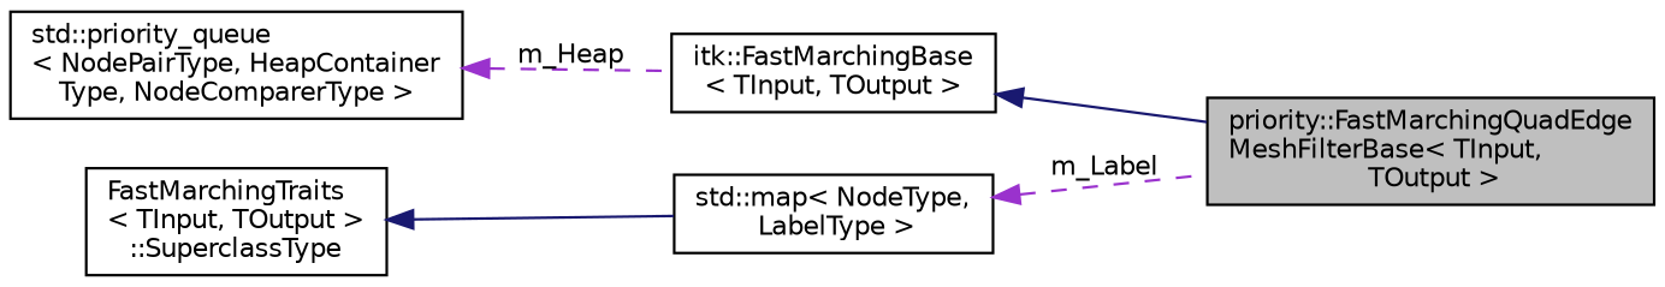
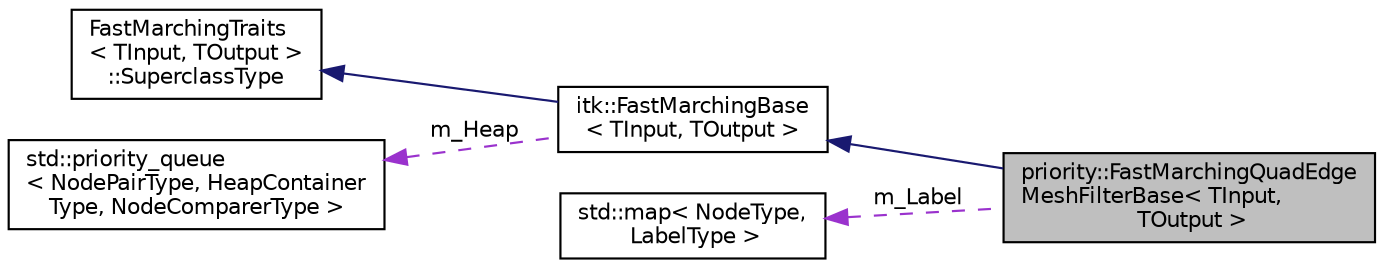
  digraph {
    rankdir=LR
    node [color=black fillcolor=white fontname=Helvetica fontsize=10 shape=record style=filled]
    edge [color=midnightblue dir=back fontname=Helvetica fontsize=10 labelfontname=Helvetica labelfontsize=10 style=solid]
    n1 [fillcolor=grey75 fontcolor=black height=0.2 label="priority::FastMarchingQuadEdge\lMeshFilterBase\< TInput,\l TOutput \>" width=0.4]
    n2 [height=0.2 label="itk::FastMarchingBase\l\< TInput, TOutput \>" width=0.4]
    n3 [height=0.2 label="FastMarchingTraits\l\< TInput, TOutput \>\l::SuperclassType" width=0.4]
    n4 [height=0.2 label="std::priority_queue\l\< NodePairType, HeapContainer\lType, NodeComparerType \>" width=0.4]
    n5 [height=0.2 label="std::map\< NodeType,\l LabelType \>" width=0.4]
    n2 -> n1
-   n3 -> n5
+   n3 -> n2
    n4 -> n2 [color=darkorchid3 label=" m_Heap" style=dashed]
    n5 -> n1 [color=darkorchid3 label=" m_Label" style=dashed]
  }
